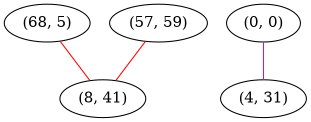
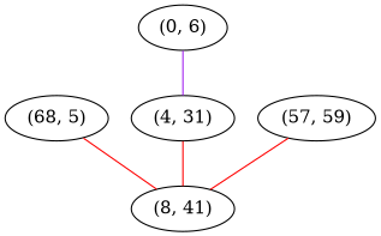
  graph {
    edge [color=red weight=1]
    n1 [label="(68, 5)"]
    n2 [label="(8, 41)"]
-   "(0, 0)"
+   "(0, 0)" [label="(0, 6)"]
    "(4, 31)"
    "(57, 59)"
    n1 -- n2
    "(0, 0)" -- "(4, 31)" [color=purple weight=4]
+   "(4, 31)" -- n2
    "(57, 59)" -- n2
  }
